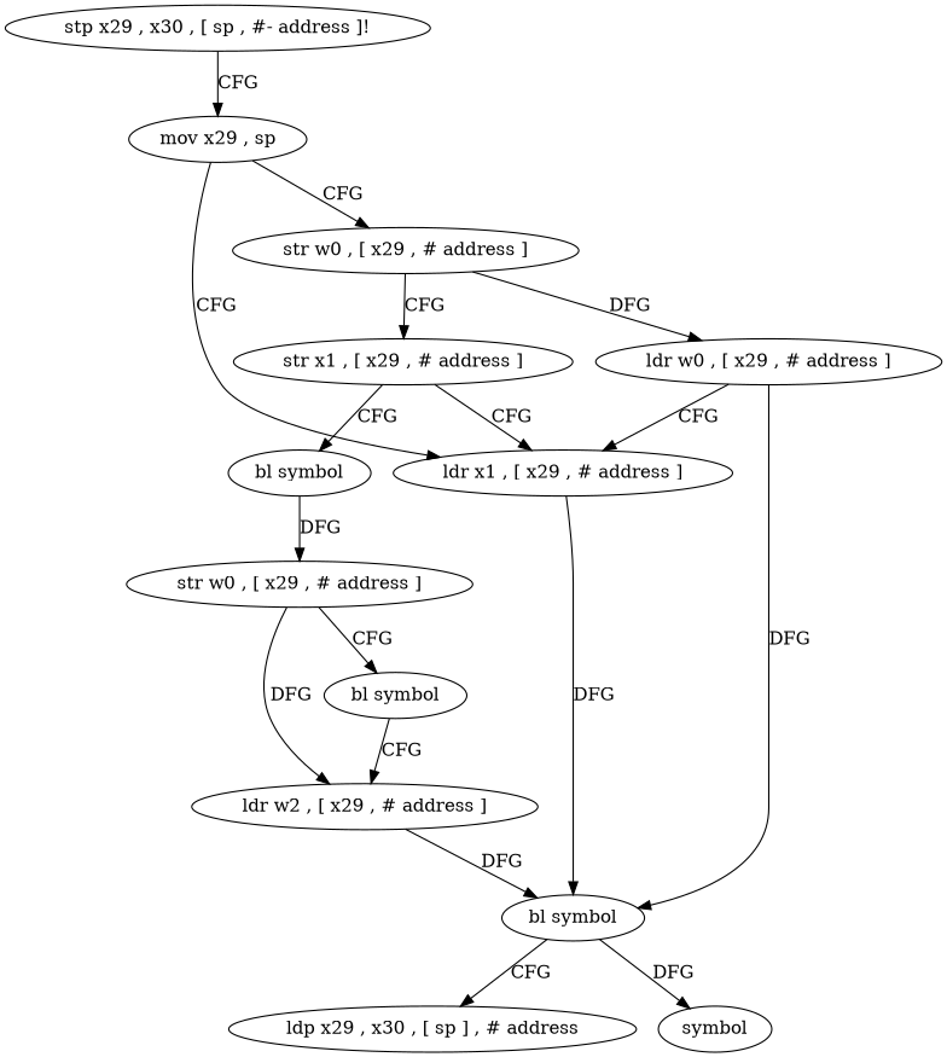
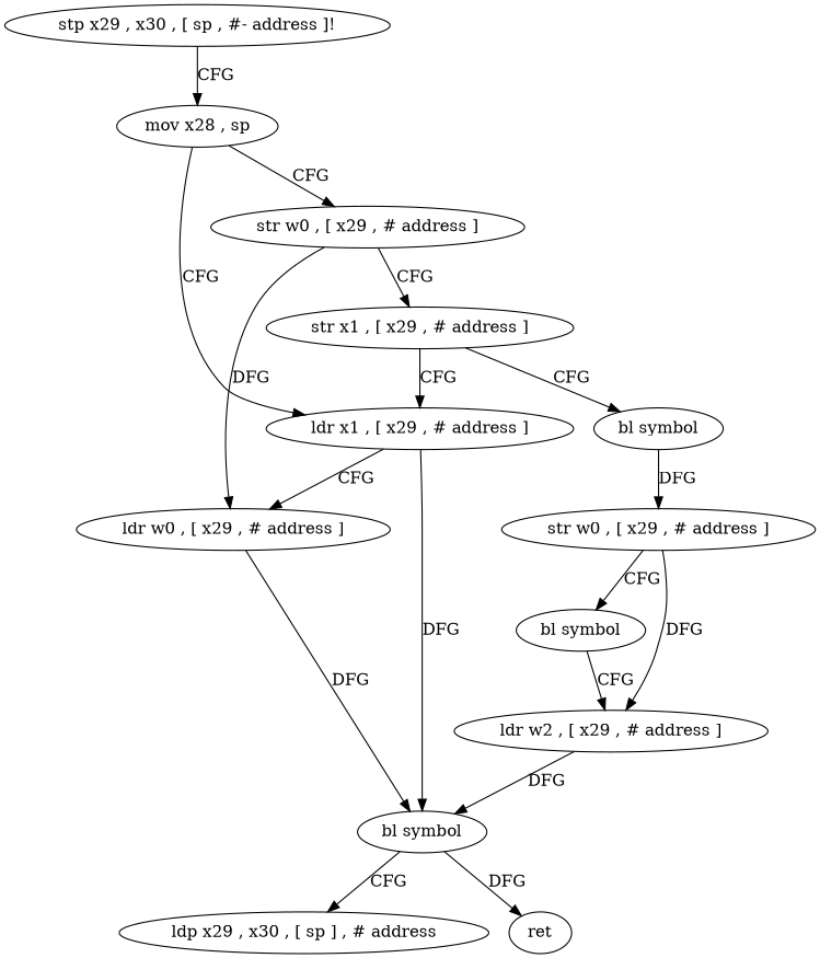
  digraph {
    n1 [label="stp x29 , x30 , [ sp , #- address ]!"]
-   n2 [label="mov x29 , sp"]
+   n2 [label="mov x28 , sp"]
    n3 [label="str w0 , [ x29 , # address ]"]
    n4 [label="ldr x1 , [ x29 , # address ]"]
    n5 [label="str x1 , [ x29 , # address ]"]
    n6 [label="ldr w0 , [ x29 , # address ]"]
    n7 [label="bl symbol"]
    n8 [label="bl symbol"]
    n9 [label="str w0 , [ x29 , # address ]"]
    n10 [label="bl symbol"]
    n11 [label="ldr w2 , [ x29 , # address ]"]
    n12 [label="ldp x29 , x30 , [ sp ] , # address"]
-   n13 [label=symbol]
+   n13 [label=ret]
    n1 -> n2 [label=CFG]
    n2 -> n3 [label=CFG]
    n2 -> n4 [label=CFG]
    n3 -> n5 [label=CFG]
    n3 -> n6 [label=DFG]
-   n6 -> n4 [label=CFG]
+   n4 -> n6 [label=CFG]
    n4 -> n8 [label=DFG]
    n5 -> n4 [label=CFG]
    n5 -> n7 [label=CFG]
    n6 -> n8 [label=DFG]
    n7 -> n9 [label=DFG]
    n8 -> n12 [label=CFG]
    n8 -> n13 [label=DFG]
    n9 -> n10 [label=CFG]
    n9 -> n11 [label=DFG]
    n10 -> n11 [label=CFG]
    n11 -> n8 [label=DFG]
  }
